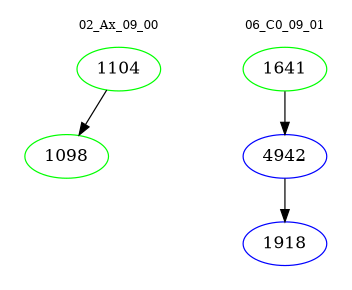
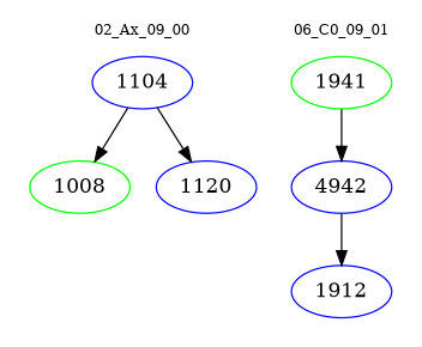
  digraph {
    node [color=blue]
    edge [color=black]
-   n1 [color=green label=1098]
-   n2 [color=green label=1104]
-   n4 [color=green label=1641]
+   n1 [color=green label=1008]
+   n2 [label=1104]
+   n3 [label=1120]
+   n4 [color=green label=1941]
    n5 [label=4942]
-   n6 [label=1918]
+   n6 [label=1912]
    subgraph cluster_1 {
      color=white
      fontsize=10
      label="02_Ax_09_00"
      n1
      n2
+     n3
    }
    subgraph cluster_2 {
      color=white
      fontsize=10
      label="06_C0_09_01"
      n4
      n5
      n6
    }
    n2 -> n1
+   n2 -> n3
    n4 -> n5
    n5 -> n6
  }
